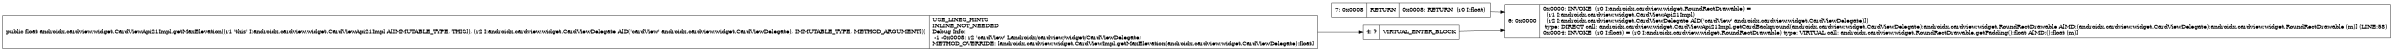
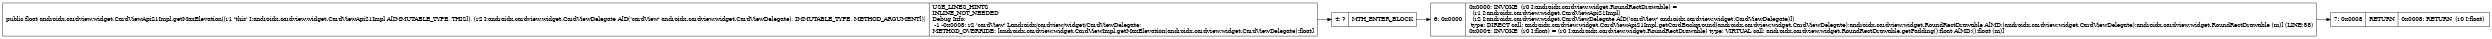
  digraph {
    rankdir=LR
    node [shape=record]
-   n1 [label="{4\:\ ?|VIRTUAL_ENTER_BLOCK\l}"]
+   n1 [label="{4\:\ ?|MTH_ENTER_BLOCK\l}"]
    n2 [label="{6\:\ 0x0000|0x0000: INVOKE  (r0 I:androidx.cardview.widget.RoundRectDrawable) = \l  (r1 I:androidx.cardview.widget.CardViewApi21Impl)\l  (r2 I:androidx.cardview.widget.CardViewDelegate A[D('cardView' androidx.cardview.widget.CardViewDelegate)])\l type: DIRECT call: androidx.cardview.widget.CardViewApi21Impl.getCardBackground(androidx.cardview.widget.CardViewDelegate):androidx.cardview.widget.RoundRectDrawable A[MD:(androidx.cardview.widget.CardViewDelegate):androidx.cardview.widget.RoundRectDrawable (m)] (LINE:58)\l0x0004: INVOKE  (r0 I:float) = (r0 I:androidx.cardview.widget.RoundRectDrawable) type: VIRTUAL call: androidx.cardview.widget.RoundRectDrawable.getPadding():float A[MD:():float (m)]\l}"]
    n3 [label="{7\:\ 0x0008|RETURN\l|0x0008: RETURN  (r0 I:float) \l}"]
    n4 [label="{public float androidx.cardview.widget.CardViewApi21Impl.getMaxElevation((r1 'this' I:androidx.cardview.widget.CardViewApi21Impl A[IMMUTABLE_TYPE, THIS]), (r2 I:androidx.cardview.widget.CardViewDelegate A[D('cardView' androidx.cardview.widget.CardViewDelegate), IMMUTABLE_TYPE, METHOD_ARGUMENT]))  | USE_LINES_HINTS\lINLINE_NOT_NEEDED\lDebug Info:\l  \-1 \-0x0008: r2 'cardView' Landroidx\/cardview\/widget\/CardViewDelegate;\lMETHOD_OVERRIDE: [androidx.cardview.widget.CardViewImpl.getMaxElevation(androidx.cardview.widget.CardViewDelegate):float]\l}"]
    n1 -> n2
-   n3 -> n2
+   n2 -> n3
    n4 -> n1
  }
